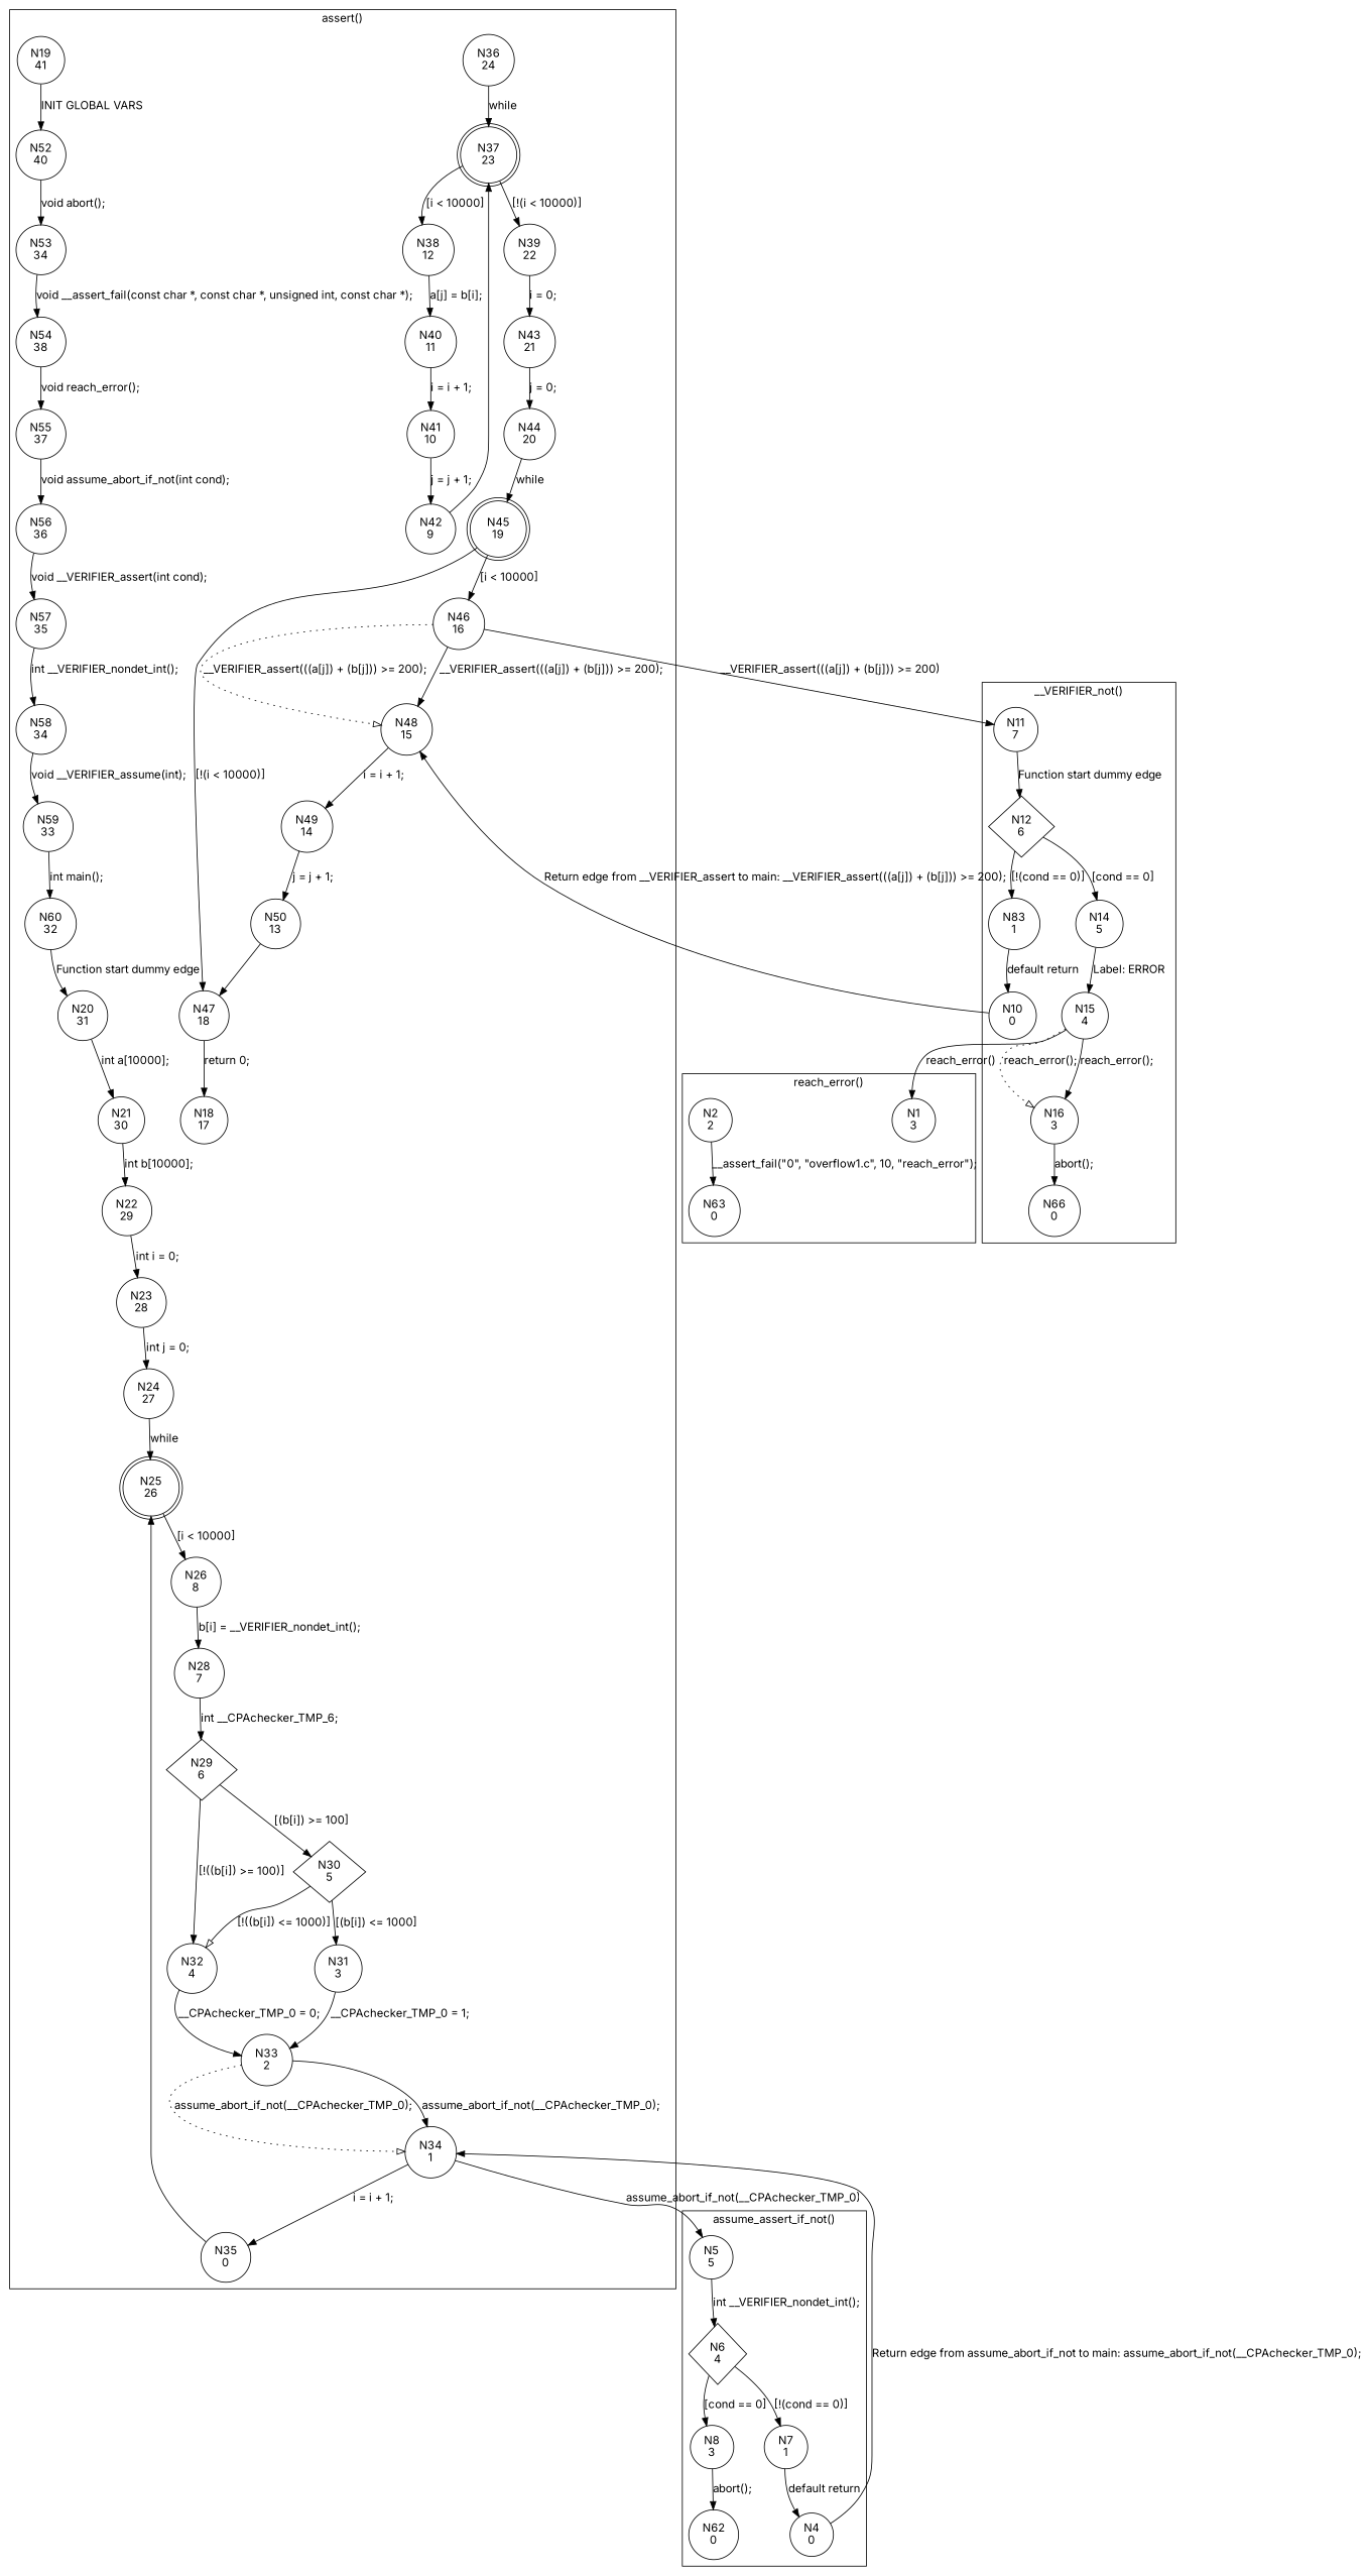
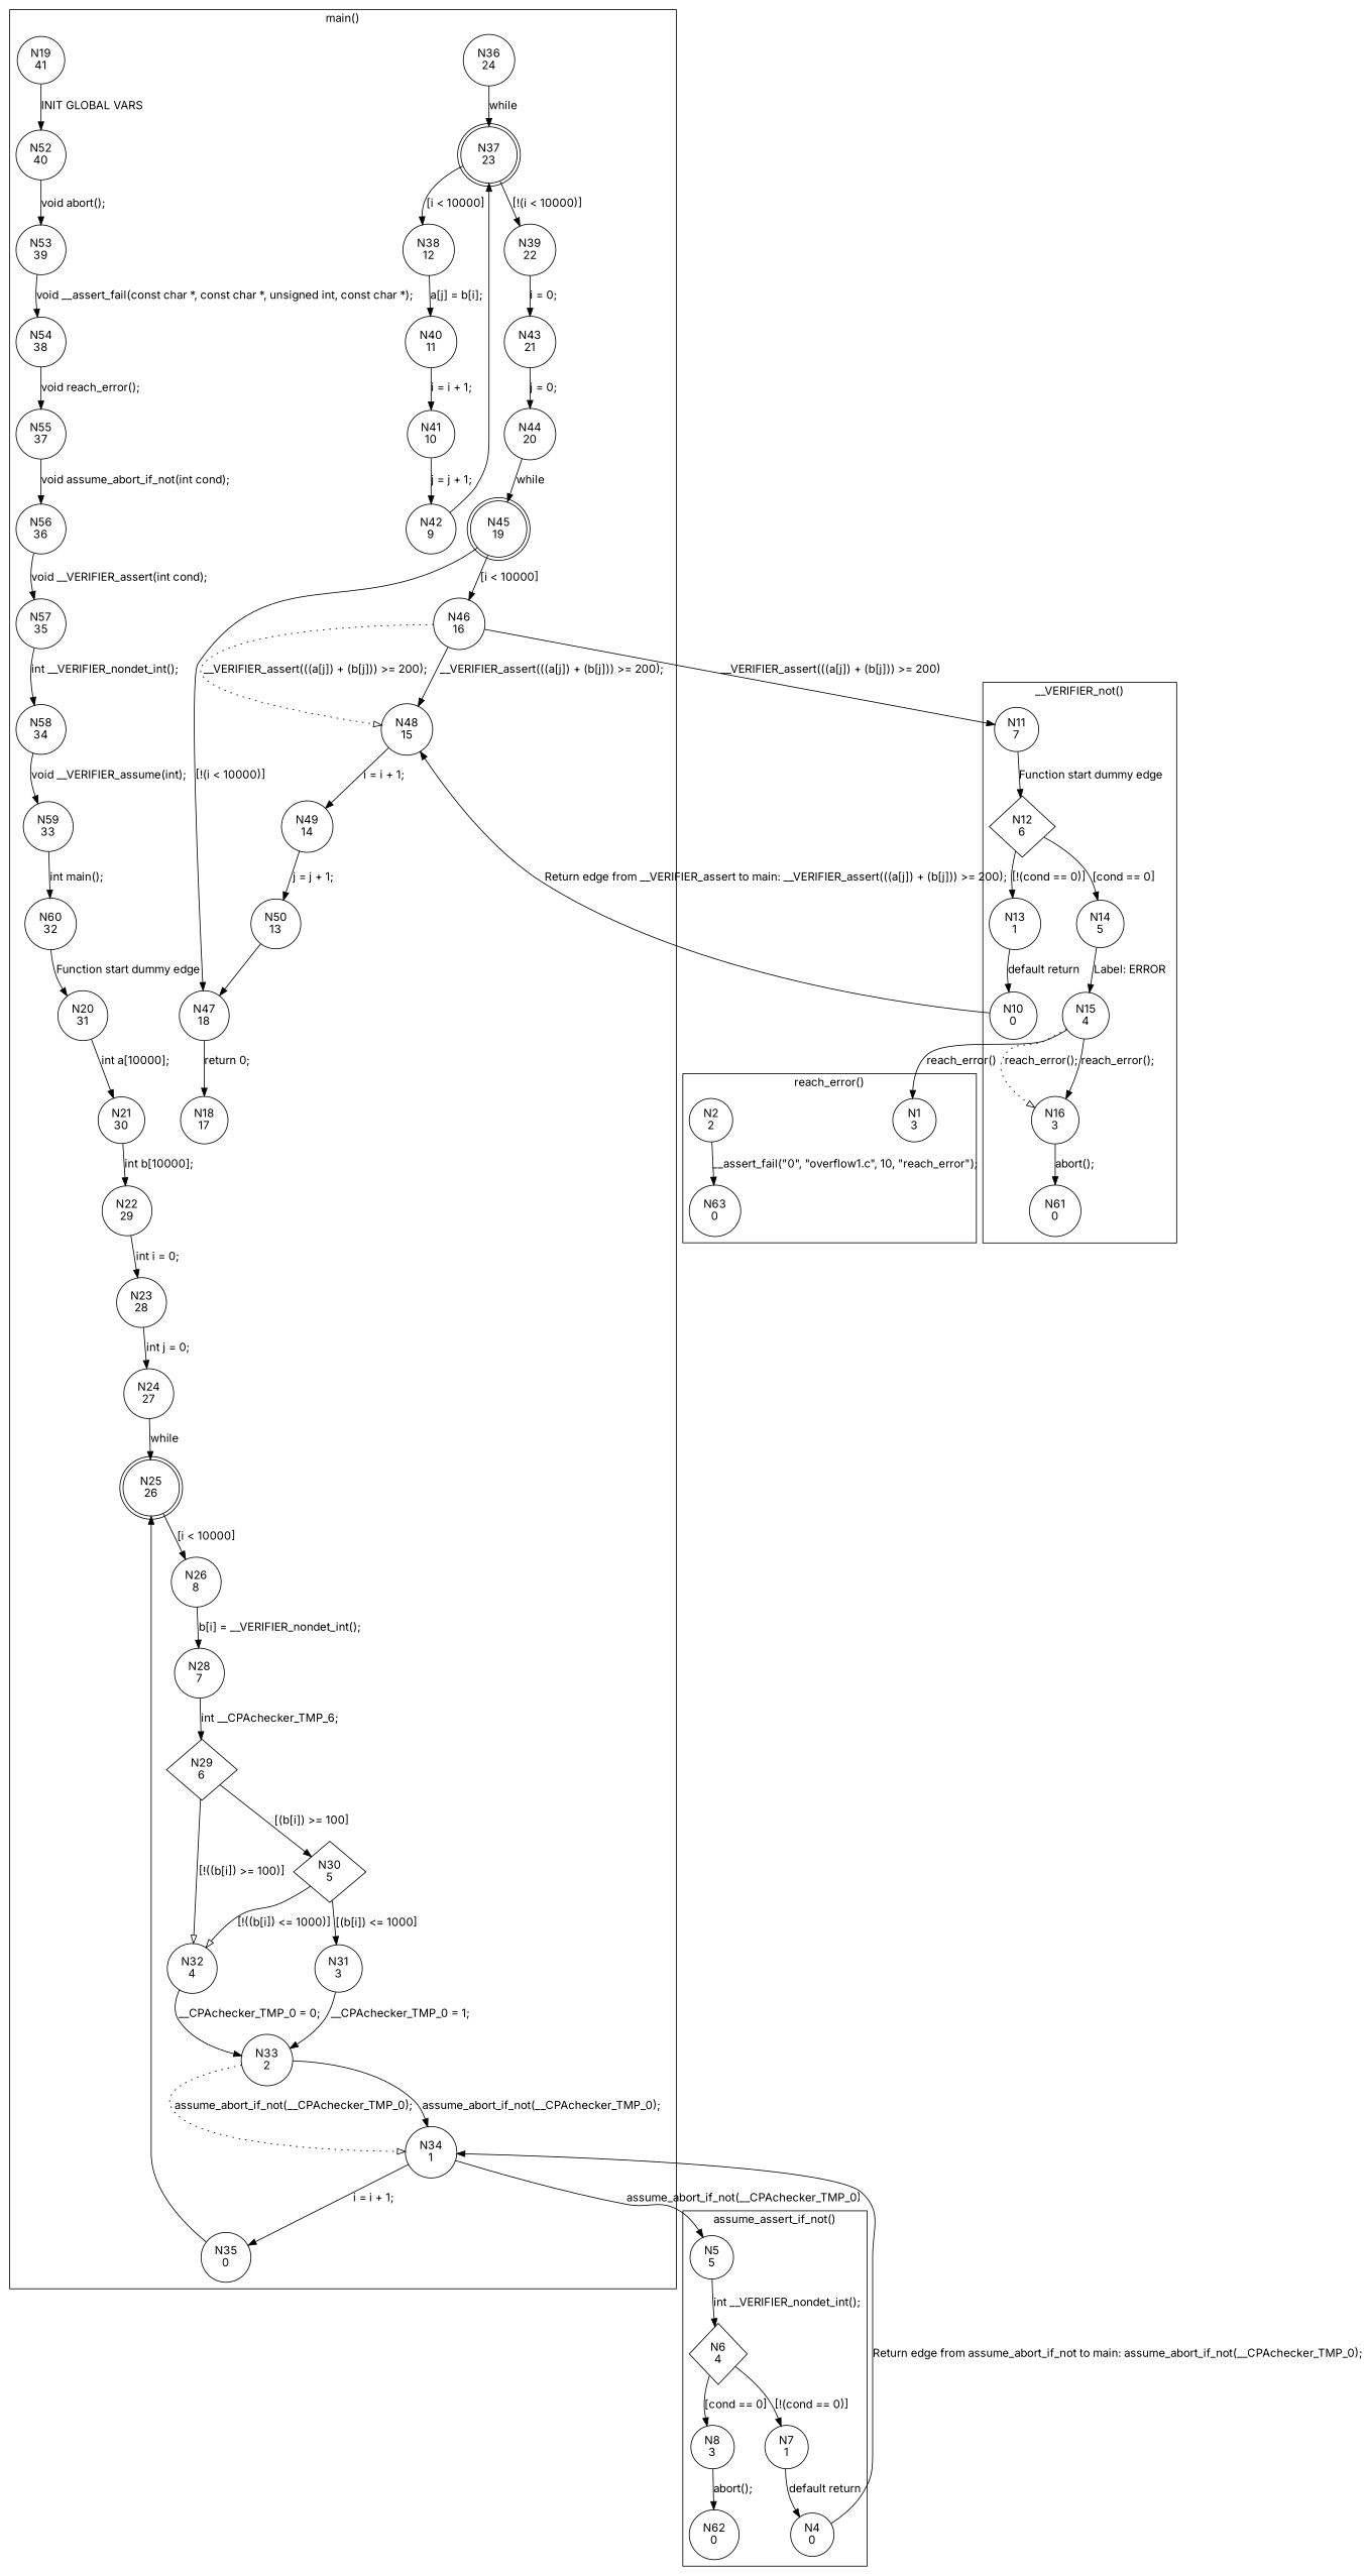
  digraph {
    fontname=Inter
    node [fontname=Inter shape=circle]
    edge [fontname=Inter]
    n1 [label="N11\n7"]
    n2 [label="N12\n6" shape=diamond]
-   n3 [label="N83\n1"]
+   n3 [label="N13\n1"]
    n4 [label="N14\n5"]
    n5 [label="N10\n0"]
    n6 [label="N15\n4"]
    n7 [label="N16\n3"]
-   n8 [label="N66\n0"]
+   n8 [label="N61\n0"]
    n9 [label="N5\n5"]
    n10 [label="N6\n4" shape=diamond]
    n11 [label="N7\n1"]
    n12 [label="N8\n3"]
    n13 [label="N4\n0"]
    n14 [label="N62\n0"]
    n15 [label="N19\n41"]
    n16 [label="N52\n40"]
-   n17 [label="N53\n34"]
+   n17 [label="N53\n39"]
    n18 [label="N54\n38"]
    n19 [label="N55\n37"]
    n20 [label="N56\n36"]
    n21 [label="N57\n35"]
    n22 [label="N58\n34"]
    n23 [label="N59\n33"]
    n24 [label="N60\n32"]
    n25 [label="N20\n31"]
    n26 [label="N21\n30"]
    n27 [label="N22\n29"]
    n28 [label="N23\n28"]
    n29 [label="N24\n27"]
    n30 [label="N25\n26" shape=doublecircle]
    n31 [label="N26\n8"]
    n32 [label="N36\n24"]
    n33 [label="N37\n23" shape=doublecircle]
    n34 [label="N39\n22"]
    n35 [label="N38\n12"]
    n36 [label="N43\n21"]
    n37 [label="N44\n20"]
    n38 [label="N45\n19" shape=doublecircle]
    n39 [label="N47\n18"]
    n40 [label="N46\n16"]
    n41 [label="N18\n17"]
    n42 [label="N48\n15"]
    n43 [label="N49\n14"]
    n44 [label="N50\n13"]
    n45 [label="N40\n11"]
    n46 [label="N41\n10"]
    n47 [label="N42\n9"]
    n48 [label="N28\n7"]
    n49 [label="N29\n6" shape=diamond]
    n50 [label="N32\n4"]
    n51 [label="N30\n5" shape=diamond]
    n52 [label="N33\n2"]
    n53 [label="N34\n1"]
    n54 [label="N35\n0"]
    n55 [label="N31\n3"]
    n56 [label="N1\n3"]
    n57 [label="N2\n2"]
    n58 [label="N63\n0"]
    subgraph cluster_1 {
      label="__VERIFIER_not()"
      n1
      n2
      n3
      n4
      n5
      n6
      n7
      n8
    }
    subgraph cluster_2 {
      label="assume_assert_if_not()"
      n9
      n10
      n11
      n12
      n13
      n14
    }
    subgraph cluster_3 {
-     label="assert()"
+     label="main()"
      n15
      n16
      n17
      n18
      n19
      n20
      n21
      n22
      n23
      n24
      n25
      n26
      n27
      n28
      n29
      n30
      n31
      n32
      n33
      n34
      n35
      n36
      n37
      n38
      n39
      n40
      n41
      n42
      n43
      n44
      n45
      n46
      n47
      n48
      n49
      n50
      n51
      n52
      n53
      n54
      n55
    }
    subgraph cluster_4 {
      label="reach_error()"
      n56
      n57
      n58
    }
    n1 -> n2 [label="Function start dummy edge"]
    n2 -> n3 [label="[!(cond == 0)]"]
    n2 -> n4 [label="[cond == 0]"]
    n3 -> n5 [label="default return"]
    n4 -> n6 [label="Label: ERROR"]
    n5 -> n42 [label="Return edge from __VERIFIER_assert to main: __VERIFIER_assert(((a[j]) + (b[j])) >= 200);"]
    n6 -> n7 [arrowhead=empty label="reach_error();" style=dotted]
    n6 -> n7 [label="reach_error();"]
    n6 -> n56 [label="reach_error()"]
    n7 -> n8 [label="abort();"]
    n9 -> n10 [label="int __VERIFIER_nondet_int();"]
    n10 -> n11 [label="[!(cond == 0)]"]
    n10 -> n12 [label="[cond == 0]"]
    n11 -> n13 [label="default return"]
    n12 -> n14 [label="abort();"]
    n13 -> n53 [label="Return edge from assume_abort_if_not to main: assume_abort_if_not(__CPAchecker_TMP_0);"]
    n15 -> n16 [label="INIT GLOBAL VARS"]
    n16 -> n17 [label="void abort();"]
    n17 -> n18 [label="void __assert_fail(const char *, const char *, unsigned int, const char *);"]
    n18 -> n19 [label="void reach_error();"]
    n19 -> n20 [label="void assume_abort_if_not(int cond);"]
    n20 -> n21 [label="void __VERIFIER_assert(int cond);"]
    n21 -> n22 [label="int __VERIFIER_nondet_int();"]
    n22 -> n23 [label="void __VERIFIER_assume(int);"]
    n23 -> n24 [label="int main();"]
    n24 -> n25 [label="Function start dummy edge"]
    n25 -> n26 [label="int a[10000];"]
    n26 -> n27 [label="int b[10000];"]
    n27 -> n28 [label="int i = 0;"]
    n28 -> n29 [label="int j = 0;"]
    n29 -> n30 [label=while]
    n30 -> n31 [label="[i < 10000]"]
    n31 -> n48 [label="b[i] = __VERIFIER_nondet_int();"]
    n32 -> n33 [label=while]
    n33 -> n34 [label="[!(i < 10000)]"]
    n33 -> n35 [label="[i < 10000]"]
    n34 -> n36 [label="i = 0;"]
    n35 -> n45 [label="a[j] = b[i];"]
    n36 -> n37 [label="j = 0;"]
    n37 -> n38 [label=while]
    n38 -> n39 [label="[!(i < 10000)]"]
    n38 -> n40 [label="[i < 10000]"]
    n39 -> n41 [label="return 0;"]
    n40 -> n1 [label="__VERIFIER_assert(((a[j]) + (b[j])) >= 200)"]
    n40 -> n42 [arrowhead=empty label="__VERIFIER_assert(((a[j]) + (b[j])) >= 200);" style=dotted]
    n40 -> n42 [label="__VERIFIER_assert(((a[j]) + (b[j])) >= 200);"]
    n42 -> n43 [label="i = i + 1;"]
    n43 -> n44 [label="j = j + 1;"]
    n44 -> n39
    n45 -> n46 [label="i = i + 1;"]
    n46 -> n47 [label="j = j + 1;"]
    n47 -> n33
    n48 -> n49 [label="int __CPAchecker_TMP_6;"]
-   n49 -> n50 [label="[!((b[i]) >= 100)]"]
+   n49 -> n50 [label="[!((b[i]) >= 100)]" arrowhead=empty]
    n49 -> n51 [label="[(b[i]) >= 100]"]
    n50 -> n52 [label="__CPAchecker_TMP_0 = 0;"]
    n51 -> n50 [arrowhead=empty label="[!((b[i]) <= 1000)]"]
    n51 -> n55 [label="[(b[i]) <= 1000]"]
    n52 -> n53 [arrowhead=empty label="assume_abort_if_not(__CPAchecker_TMP_0);" style=dotted]
    n52 -> n53 [label="assume_abort_if_not(__CPAchecker_TMP_0);"]
    n53 -> n9 [label="assume_abort_if_not(__CPAchecker_TMP_0)"]
    n53 -> n54 [label="i = i + 1;"]
    n54 -> n30
    n55 -> n52 [label="__CPAchecker_TMP_0 = 1;"]
    n57 -> n58 [label="__assert_fail(\"0\", \"overflow1.c\", 10, \"reach_error\");"]
  }
